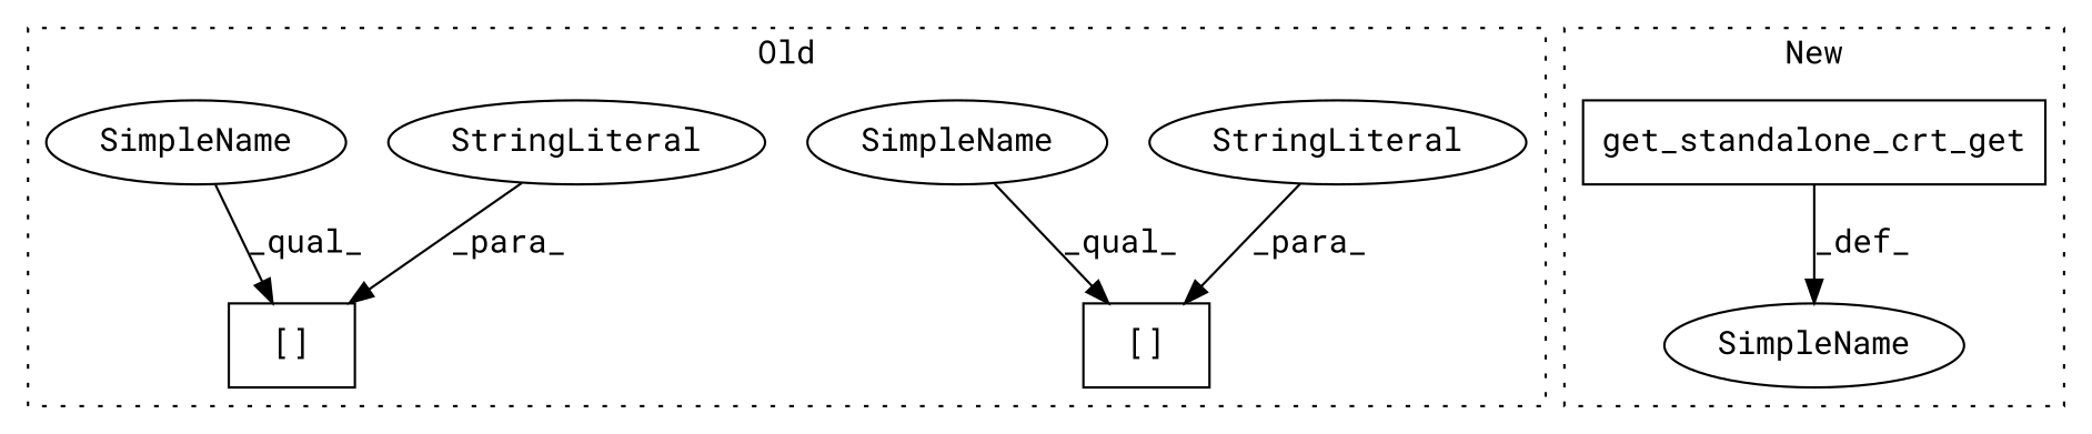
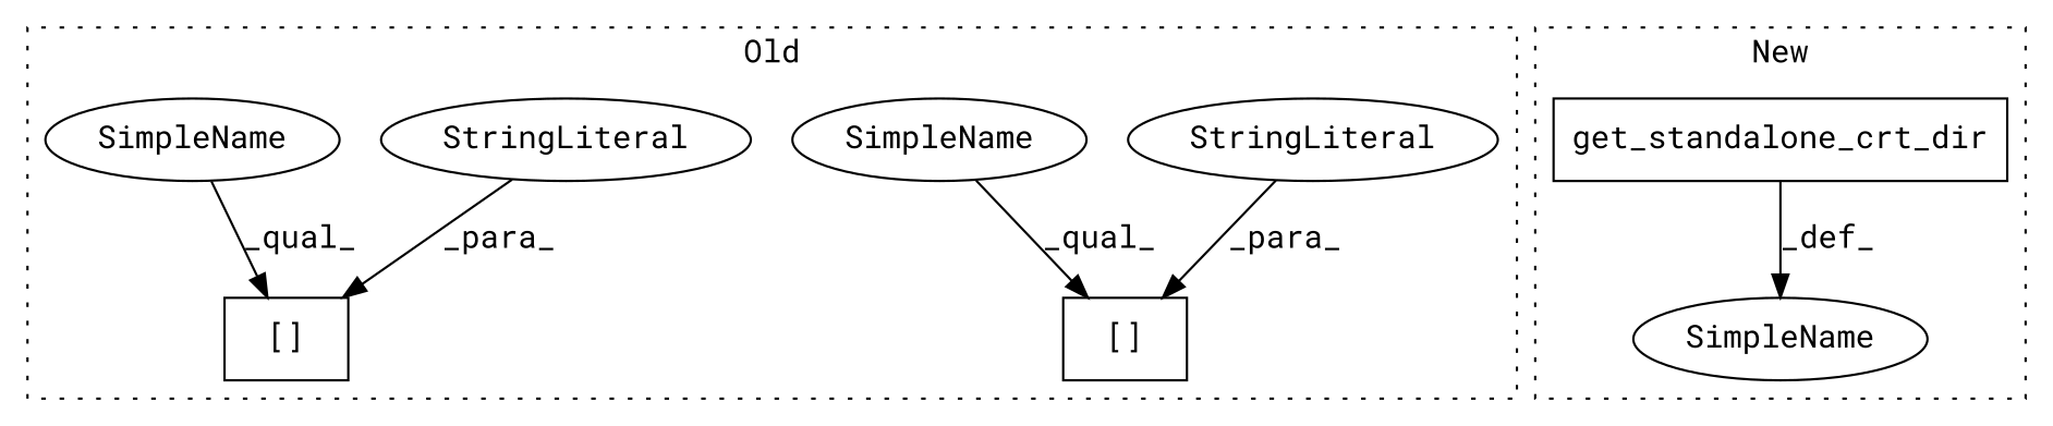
  digraph {
    fontname="Roboto Mono"
    node [a=42 l=4 shape=ellipse fontname="Roboto Mono"]
    edge [fontname="Roboto Mono"]
    n1 [a=2 l="5,1" label="[]" s="12344,12359" shape=box]
    n2 [a=2 l="5,1" label="[]" s="12361,12376" shape=box]
    n3 [a=45 l=10 label=StringLiteral s=12366]
    n4 [a=45 l=10 label=StringLiteral s=12349]
    n5 [label=SimpleName s=12344]
    n6 [label=SimpleName s=12361]
-   n7 [a=32 l=24 label=get_standalone_crt_get s=12171 shape=box]
+   n7 [a=32 l=24 label=get_standalone_crt_dir s=12171 shape=box]
    n8 [label=SimpleName s=12117]
    subgraph cluster_1 {
      label=Old
      style=dotted
      n1
      n2
      n3
      n4
      n5
      n6
    }
    subgraph cluster_2 {
      label=New
      style=dotted
      n7
      n8
    }
    n3 -> n2 [label=_para_]
    n4 -> n1 [label=_para_]
    n5 -> n1 [label=_qual_]
    n6 -> n2 [label=_qual_]
    n7 -> n8 [label=_def_]
  }
